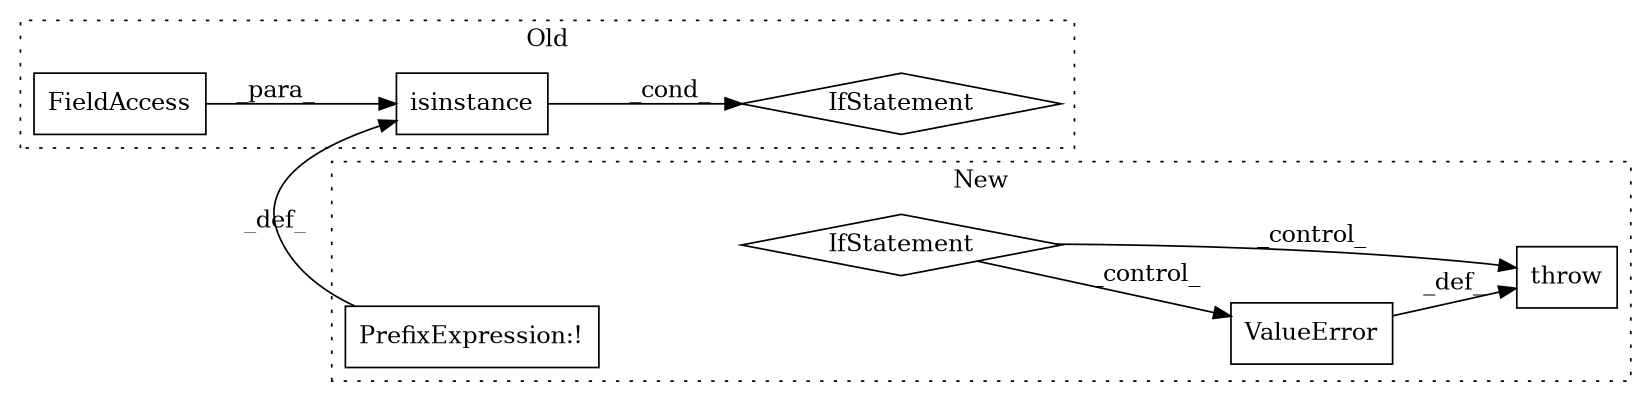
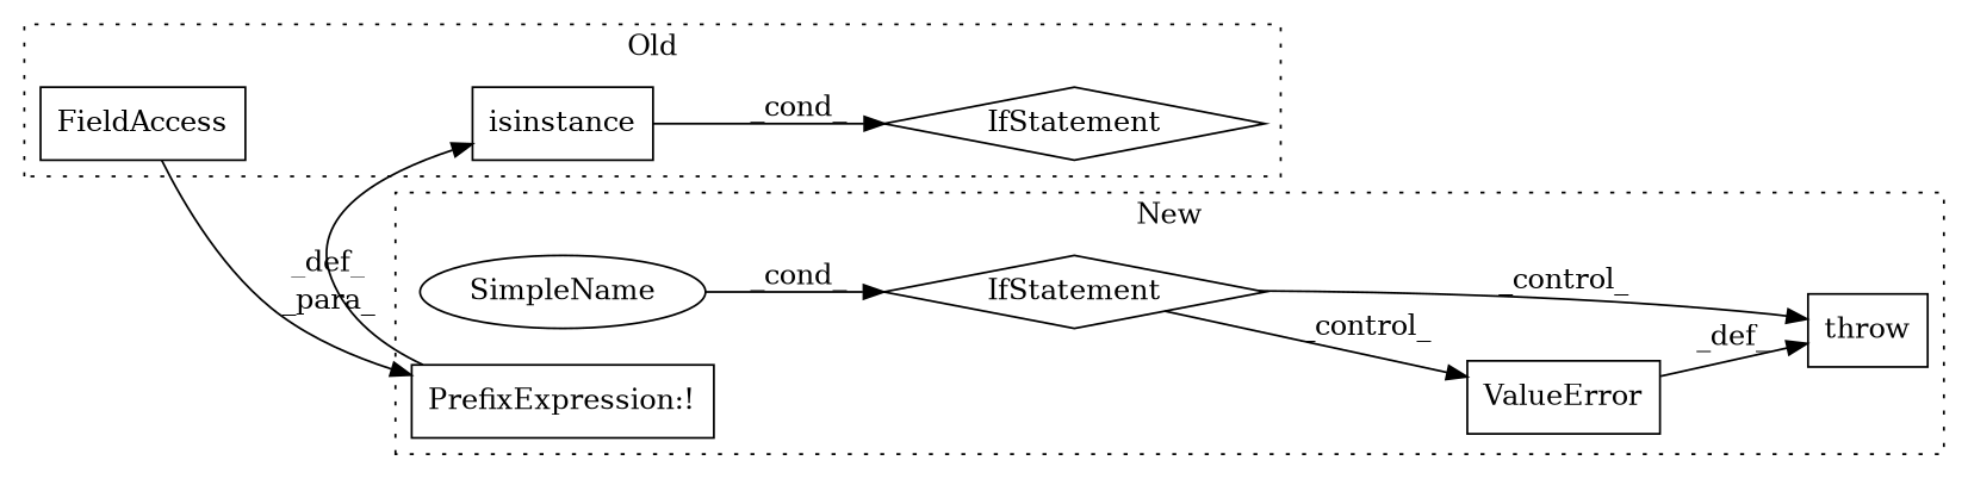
  digraph {
    rankdir=LR
    node [a=32 l="11,1" shape=box]
    n1 [label=isinstance s="581,598"]
    n2 [a=25 l="4,2" label=IfStatement s="577,599" shape=diamond]
    n3 [a=22 l=4 label=FieldAccess s=594]
    n4 [label=ValueError s="647,686"]
+   n5 [a=42 label=SimpleName shape=ellipse l=""]
    n6 [a=53 l=6 label=throw s=641]
    n7 [a=25 l="4,2" label=IfStatement s="499,531" shape=diamond]
    n8 [a=38 l=1 label="PrefixExpression:!" s=503]
    subgraph cluster_1 {
      label=Old
      style=dotted
      n1
      n2
      n3
    }
    subgraph cluster_2 {
      label=New
      style=dotted
      n4
+     n5
      n6
      n7
      n8
    }
    n1 -> n2 [label=_cond_]
-   n3 -> n1 [label=_para_]
+   n3 -> n8 [label=_para_]
    n4 -> n6 [label=_def_]
+   n5 -> n7 [label=_cond_]
    n7 -> n4 [label=_control_]
    n7 -> n6 [label=_control_]
    n8 -> n1 [label=_def_]
  }
